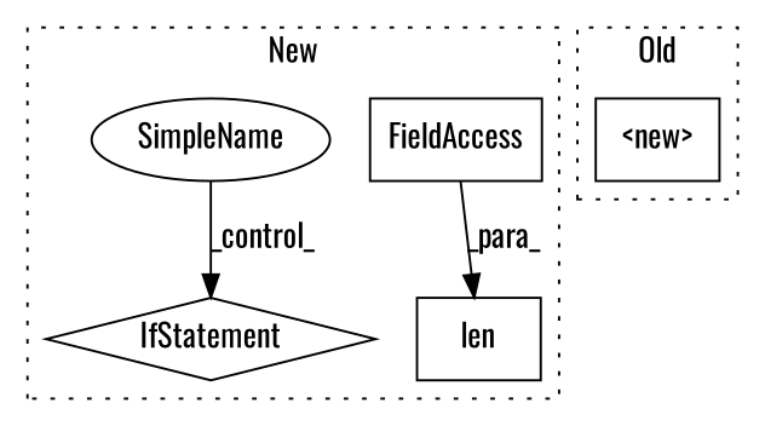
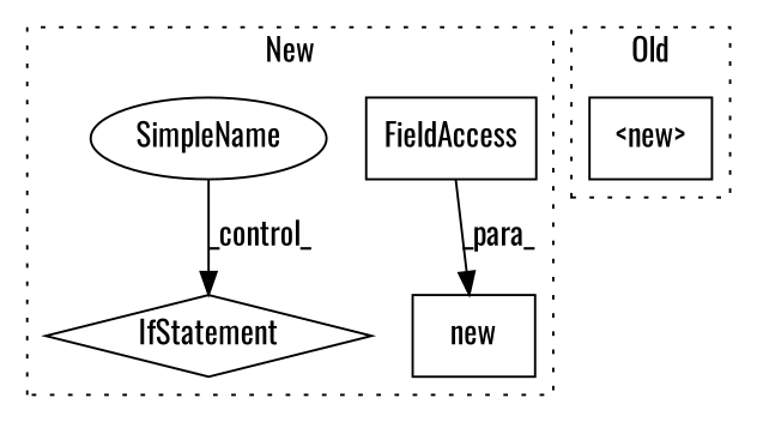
  digraph {
    fontname=Oswald
    node [fontname=Oswald shape=box]
    edge [fontname=Oswald]
-   n1 [a=32 l="4,1" label=len s="673,681"]
+   n1 [a=32 l="4,1" label=new s="673,681"]
    n2 [a=22 l=4 label=FieldAccess s=677]
    n3 [a=25 l="4,2" label=IfStatement s="586,602" shape=diamond]
    n4 [a=42 label=SimpleName shape=ellipse]
    n5 [a=46 l=8 label="<new>" s=292]
    subgraph cluster_1 {
      label=New
      style=dotted
      n1
      n2
      n3
      n4
    }
    subgraph cluster_2 {
      label=Old
      style=dotted
      n5
    }
    n2 -> n1 [label=_para_]
    n4 -> n3 [label=_control_]
  }
